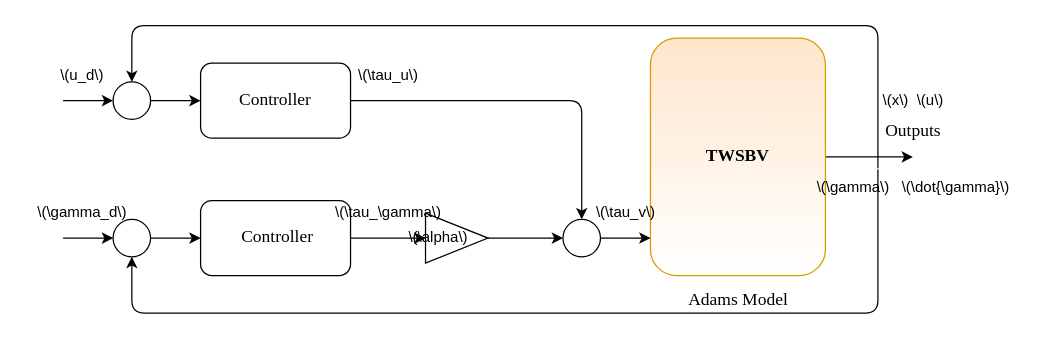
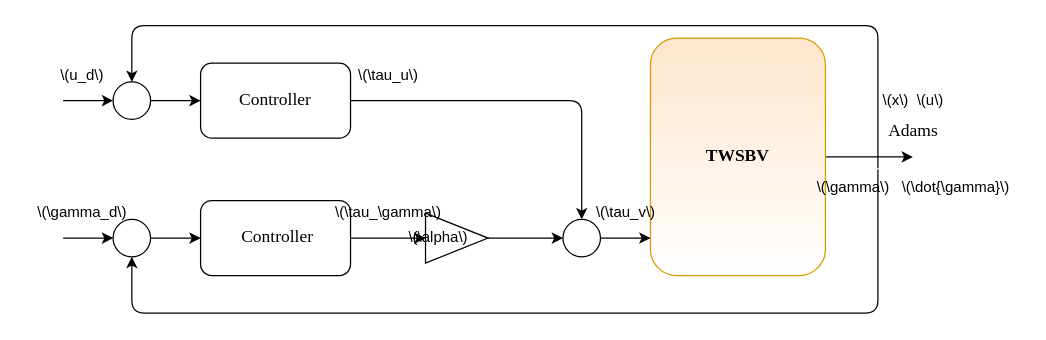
  <mxCell id="0" />
  <mxCell id="1" parent="0" />
  <mxCell id="2" style="edgeStyle=orthogonalEdgeStyle;rounded=0;orthogonalLoop=1;jettySize=auto;html=1;exitX=1;exitY=0.5;exitDx=0;exitDy=0;fontFamily=Times New Roman;fontSize=14;" parent="1" source="3" edge="1"><mxGeometry relative="1" as="geometry"><mxPoint x="730" y="125" as="targetPoint" /></mxGeometry></mxCell>
  <mxCell id="3" value="TWSBV" style="rounded=1;whiteSpace=wrap;html=1;fillColor=#ffe6cc;strokeColor=#d79b00;gradientColor=#ffffff;fontFamily=Times New Roman;fontSize=14;fontStyle=1" parent="1" vertex="1"><mxGeometry x="520" y="30" width="140" height="190" as="geometry" /></mxCell>
- <mxCell id="4" value="Adams Model" style="text;html=1;align=center;verticalAlign=middle;resizable=0;points=[];autosize=1;strokeColor=none;fontSize=14;fontFamily=Times New Roman;" parent="1" vertex="1"><mxGeometry x="540" y="230" width="100" height="20" as="geometry" /></mxCell>
  <mxCell id="5" value="Controller" style="rounded=1;whiteSpace=wrap;html=1;fontFamily=Times New Roman;fontSize=14;gradientColor=#ffffff;" parent="1" vertex="1"><mxGeometry x="160" y="50" width="120" height="60" as="geometry" /></mxCell>
  <mxCell id="6" value="" style="edgeStyle=orthogonalEdgeStyle;rounded=0;orthogonalLoop=1;jettySize=auto;html=1;fontFamily=Times New Roman;fontSize=14;" parent="1" source="7" target="11" edge="1"><mxGeometry relative="1" as="geometry" /></mxCell>
  <mxCell id="7" value="&amp;nbsp;Controller" style="rounded=1;whiteSpace=wrap;html=1;fontFamily=Times New Roman;fontSize=14;gradientColor=#ffffff;" parent="1" vertex="1"><mxGeometry x="160" y="160" width="120" height="60" as="geometry" /></mxCell>
  <mxCell id="8" style="edgeStyle=orthogonalEdgeStyle;rounded=0;orthogonalLoop=1;jettySize=auto;html=1;exitX=1;exitY=0.5;exitDx=0;exitDy=0;entryX=0;entryY=0.842;entryDx=0;entryDy=0;entryPerimeter=0;fontFamily=Times New Roman;fontSize=14;" parent="1" source="9" target="3" edge="1"><mxGeometry relative="1" as="geometry" /></mxCell>
  <mxCell id="9" value="" style="ellipse;whiteSpace=wrap;html=1;aspect=fixed;fontFamily=Times New Roman;fontSize=14;gradientColor=#ffffff;" parent="1" vertex="1"><mxGeometry x="450" y="175" width="30" height="30" as="geometry" /></mxCell>
  <mxCell id="10" style="edgeStyle=orthogonalEdgeStyle;rounded=0;orthogonalLoop=1;jettySize=auto;html=1;exitX=1;exitY=0.5;exitDx=0;exitDy=0;entryX=0;entryY=0.5;entryDx=0;entryDy=0;fontFamily=Times New Roman;fontSize=14;" parent="1" source="11" target="9" edge="1"><mxGeometry relative="1" as="geometry" /></mxCell>
  <mxCell id="11" value="" style="triangle;whiteSpace=wrap;html=1;" parent="1" vertex="1"><mxGeometry x="340" y="170" width="50" height="40" as="geometry" /></mxCell>
  <mxCell id="12" value="" style="endArrow=classic;html=1;fontFamily=Times New Roman;fontSize=14;exitX=1;exitY=0.5;exitDx=0;exitDy=0;entryX=0.5;entryY=0;entryDx=0;entryDy=0;" parent="1" source="5" target="9" edge="1"><mxGeometry width="50" height="50" relative="1" as="geometry"><mxPoint x="380" y="190" as="sourcePoint" /><mxPoint x="430" y="140" as="targetPoint" /><Array as="points"><mxPoint x="295" y="80" /><mxPoint x="465" y="80" /><mxPoint x="465" y="130" /></Array></mxGeometry></mxCell>
  <mxCell id="13" value="" style="edgeStyle=orthogonalEdgeStyle;rounded=0;orthogonalLoop=1;jettySize=auto;html=1;fontFamily=Times New Roman;fontSize=14;" parent="1" source="14" target="7" edge="1"><mxGeometry relative="1" as="geometry" /></mxCell>
  <mxCell id="14" value="" style="ellipse;whiteSpace=wrap;html=1;aspect=fixed;fontFamily=Times New Roman;fontSize=14;gradientColor=#ffffff;" parent="1" vertex="1"><mxGeometry x="90" y="175" width="30" height="30" as="geometry" /></mxCell>
  <mxCell id="15" value="" style="edgeStyle=orthogonalEdgeStyle;rounded=0;orthogonalLoop=1;jettySize=auto;html=1;fontFamily=Times New Roman;fontSize=14;" parent="1" source="16" target="5" edge="1"><mxGeometry relative="1" as="geometry" /></mxCell>
  <mxCell id="16" value="" style="ellipse;whiteSpace=wrap;html=1;aspect=fixed;fontFamily=Times New Roman;fontSize=14;gradientColor=#ffffff;" parent="1" vertex="1"><mxGeometry x="90" y="65" width="30" height="30" as="geometry" /></mxCell>
  <mxCell id="17" value="" style="endArrow=classic;html=1;fontFamily=Times New Roman;fontSize=14;exitX=0.7;exitY=1.2;exitDx=0;exitDy=0;exitPerimeter=0;entryX=0.5;entryY=0;entryDx=0;entryDy=0;" parent="1" target="16" edge="1"><mxGeometry width="50" height="50" relative="1" as="geometry"><mxPoint x="702" y="134" as="sourcePoint" /><mxPoint x="110" y="20" as="targetPoint" /><Array as="points"><mxPoint x="702" y="20" /><mxPoint x="440" y="20" /><mxPoint x="105" y="20" /></Array></mxGeometry></mxCell>
  <mxCell id="18" value="" style="endArrow=classic;html=1;fontFamily=Times New Roman;fontSize=14;exitX=0.7;exitY=1.25;exitDx=0;exitDy=0;exitPerimeter=0;entryX=0.5;entryY=1;entryDx=0;entryDy=0;" parent="1" target="14" edge="1"><mxGeometry width="50" height="50" relative="1" as="geometry"><mxPoint x="702" y="135" as="sourcePoint" /><mxPoint x="100" y="220" as="targetPoint" /><Array as="points"><mxPoint x="702" y="250" /><mxPoint x="540" y="250" /><mxPoint x="390" y="250" /><mxPoint x="190" y="250" /><mxPoint x="105" y="250" /></Array></mxGeometry></mxCell>
- <mxCell id="19" value="Outputs" style="text;html=1;align=center;verticalAlign=middle;resizable=0;points=[];autosize=1;strokeColor=none;fontSize=14;fontFamily=Times New Roman;" parent="1" vertex="1"><mxGeometry x="700" y="95" width="60" height="20" as="geometry" /></mxCell>
+ <mxCell id="19" value="Adams" style="text;html=1;align=center;verticalAlign=middle;resizable=0;points=[];autosize=1;strokeColor=none;fontSize=14;fontFamily=Times New Roman;" parent="1" vertex="1"><mxGeometry x="700" y="95" width="60" height="20" as="geometry" /></mxCell>
  <mxCell id="20" value="" style="endArrow=classic;html=1;fontFamily=Times New Roman;fontSize=14;" parent="1" edge="1"><mxGeometry width="50" height="50" relative="1" as="geometry"><mxPoint x="50" y="190" as="sourcePoint" /><mxPoint x="90" y="190" as="targetPoint" /><Array as="points"><mxPoint x="70" y="190" /></Array></mxGeometry></mxCell>
  <mxCell id="21" value="" style="endArrow=classic;html=1;fontFamily=Times New Roman;fontSize=14;" parent="1" edge="1"><mxGeometry width="50" height="50" relative="1" as="geometry"><mxPoint x="50" y="80" as="sourcePoint" /><mxPoint x="90" y="80" as="targetPoint" /><Array as="points"><mxPoint x="80" y="80" /></Array></mxGeometry></mxCell>
  <mxCell id="22" value="\(\alpha\)" style="text;html=1;align=center;verticalAlign=middle;resizable=0;points=[];autosize=1;strokeColor=none;" vertex="1" parent="1"><mxGeometry x="320" y="180" width="60" height="20" as="geometry" /></mxCell>
  <mxCell id="23" value="\(\tau_\gamma\)" style="text;html=1;align=center;verticalAlign=middle;resizable=0;points=[];autosize=1;strokeColor=none;" vertex="1" parent="1"><mxGeometry x="260" y="160" width="100" height="20" as="geometry" /></mxCell>
  <mxCell id="24" value="\(\tau_u\)" style="text;html=1;align=center;verticalAlign=middle;resizable=0;points=[];autosize=1;strokeColor=none;" vertex="1" parent="1"><mxGeometry x="280" y="50" width="60" height="20" as="geometry" /></mxCell>
  <mxCell id="25" value="\(\tau_v\)" style="text;html=1;align=center;verticalAlign=middle;resizable=0;points=[];autosize=1;strokeColor=none;" vertex="1" parent="1"><mxGeometry x="470" y="160" width="60" height="20" as="geometry" /></mxCell>
  <mxCell id="26" value="\(x\)&amp;nbsp; \(u\)" style="text;html=1;align=center;verticalAlign=middle;resizable=0;points=[];autosize=1;strokeColor=none;" vertex="1" parent="1"><mxGeometry x="700" y="70" width="60" height="20" as="geometry" /></mxCell>
  <mxCell id="27" value="\(\gamma\)&amp;nbsp;&amp;nbsp; \(\dot{\gamma}\)" style="text;html=1;align=center;verticalAlign=middle;resizable=0;points=[];autosize=1;strokeColor=none;" vertex="1" parent="1"><mxGeometry x="645" y="140" width="170" height="20" as="geometry" /></mxCell>
  <mxCell id="28" value="\(\gamma_d\)" style="text;html=1;align=center;verticalAlign=middle;resizable=0;points=[];autosize=1;strokeColor=none;" vertex="1" parent="1"><mxGeometry x="20" y="160" width="90" height="20" as="geometry" /></mxCell>
  <mxCell id="29" value="\(u_d\)" style="text;html=1;align=center;verticalAlign=middle;resizable=0;points=[];autosize=1;strokeColor=none;" vertex="1" parent="1"><mxGeometry x="40" y="50" width="50" height="20" as="geometry" /></mxCell>
